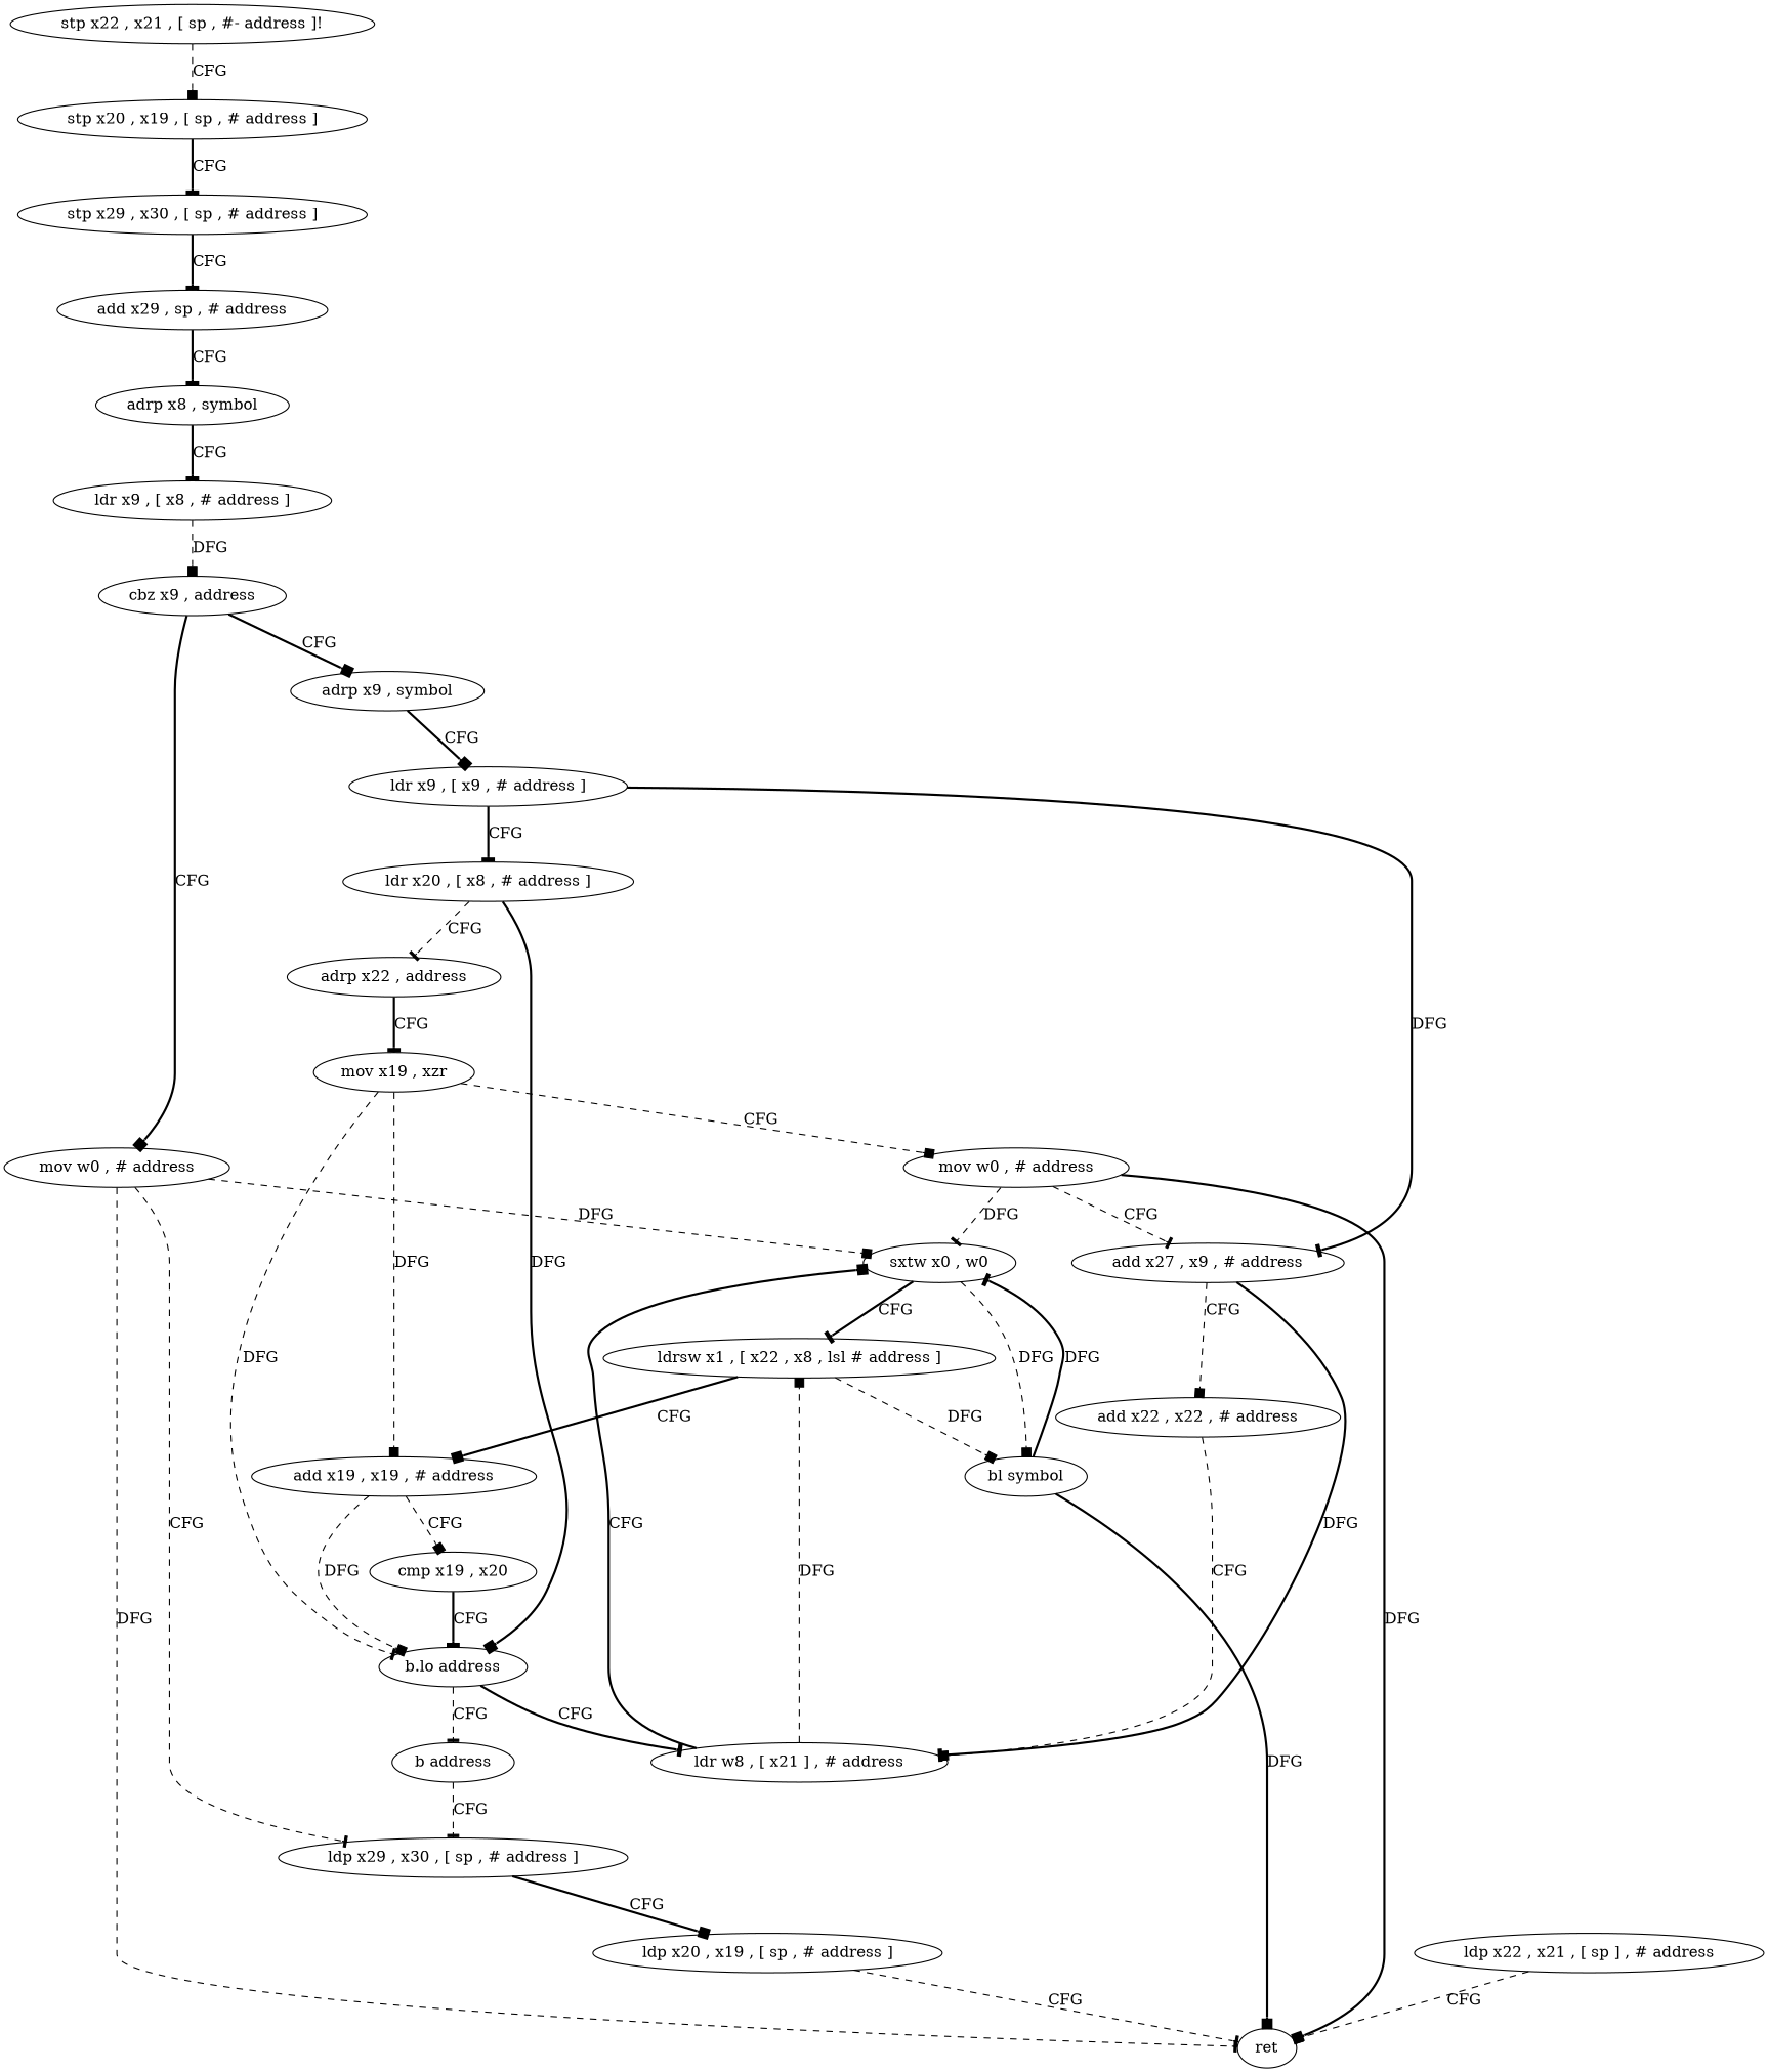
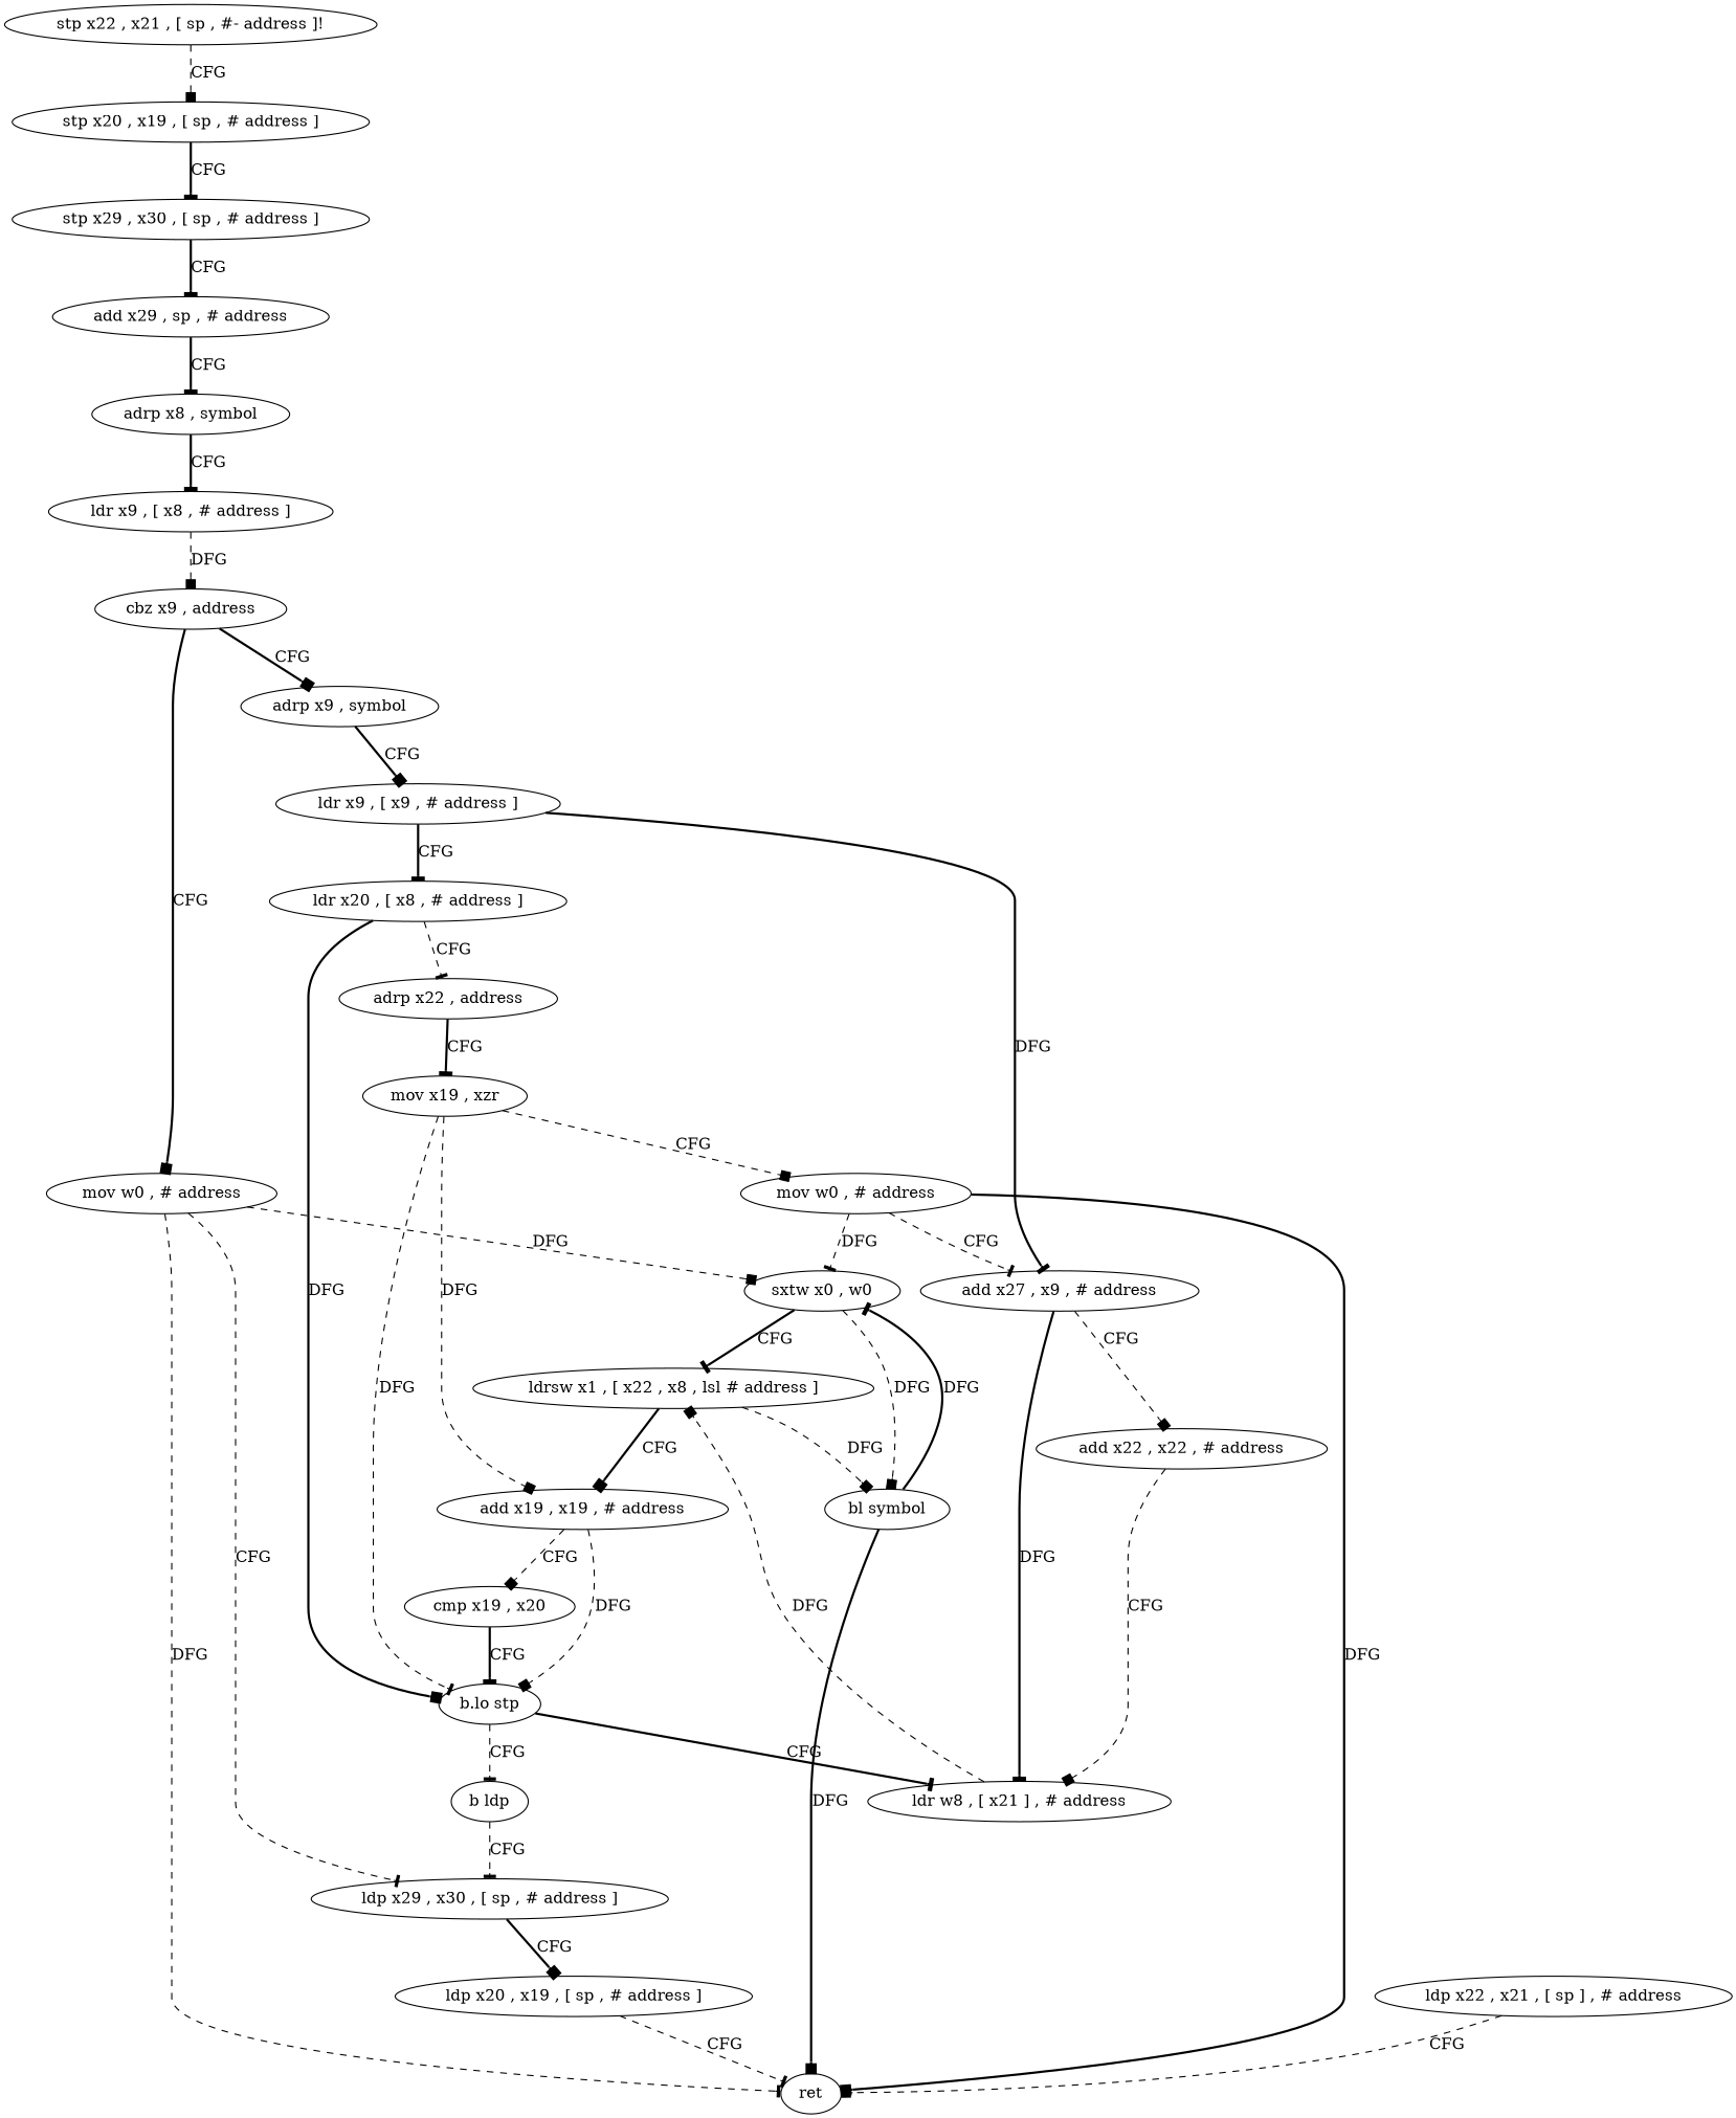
  digraph {
    edge [arrowhead=box style=dashed]
    n1 [label="stp x22 , x21 , [ sp , #- address ]!"]
    n2 [label="stp x20 , x19 , [ sp , # address ]"]
    n3 [label="stp x29 , x30 , [ sp , # address ]"]
    n4 [label="add x29 , sp , # address"]
    n5 [label="adrp x8 , symbol"]
    n6 [label="ldr x9 , [ x8 , # address ]"]
    n7 [label="cbz x9 , address"]
    n8 [label="mov w0 , # address"]
    n9 [label="adrp x9 , symbol"]
    n10 [label="ldp x29 , x30 , [ sp , # address ]"]
    n11 [label="sxtw x0 , w0"]
    n12 [label=ret]
    n13 [label="ldr x9 , [ x9 , # address ]"]
    n14 [label="ldp x20 , x19 , [ sp , # address ]"]
    n15 [label="ldrsw x1 , [ x22 , x8 , lsl # address ]"]
    n16 [label="bl symbol"]
    n17 [label="ldr x20 , [ x8 , # address ]"]
    n18 [label="add x27 , x9 , # address"]
    n19 [label="adrp x22 , address"]
-   n20 [label="b.lo address"]
+   n20 [label="b.lo stp"]
    n21 [label="add x22 , x22 , # address"]
    n22 [label="ldr w8 , [ x21 ] , # address"]
    n23 [label="mov x19 , xzr"]
-   n24 [label="b address"]
+   n24 [label="b ldp"]
    n25 [label="mov w0 , # address"]
    n26 [label="add x19 , x19 , # address"]
    n27 [label="cmp x19 , x20"]
    n28 [label="ldp x22 , x21 , [ sp ] , # address"]
    n1 -> n2 [label=CFG]
    n2 -> n3 [arrowhead=tee label=CFG style=bold]
    n3 -> n4 [arrowhead=tee label=CFG style=bold]
    n4 -> n5 [arrowhead=tee label=CFG style=bold]
    n5 -> n6 [arrowhead=tee label=CFG style=bold]
    n6 -> n7 [label=DFG]
    n7 -> n8 [label=CFG style=bold]
    n7 -> n9 [label=CFG style=bold]
    n8 -> n10 [arrowhead=tee label=CFG]
    n8 -> n11 [label=DFG]
    n8 -> n12 [arrowhead=tee label=DFG]
    n9 -> n13 [label=CFG style=bold]
    n10 -> n14 [label=CFG style=bold]
    n11 -> n15 [arrowhead=tee label=CFG style=bold]
    n11 -> n16 [label=DFG]
    n13 -> n17 [arrowhead=tee label=CFG style=bold]
    n13 -> n18 [arrowhead=tee label=DFG style=bold]
    n14 -> n12 [arrowhead=tee label=CFG]
    n15 -> n16 [label=DFG]
    n15 -> n26 [label=CFG style=bold]
    n16 -> n11 [arrowhead=tee label=DFG style=bold]
    n16 -> n12 [label=DFG style=bold]
    n17 -> n19 [arrowhead=tee label=CFG]
    n17 -> n20 [label=DFG style=bold]
    n18 -> n21 [label=CFG]
    n18 -> n22 [arrowhead=tee label=DFG style=bold]
    n19 -> n23 [arrowhead=tee label=CFG style=bold]
    n20 -> n22 [arrowhead=tee label=CFG style=bold]
    n20 -> n24 [arrowhead=tee label=CFG]
    n21 -> n22 [label=CFG]
-   n22 -> n11 [label=CFG style=bold]
    n22 -> n15 [label=DFG]
    n23 -> n20 [arrowhead=tee label=DFG]
    n23 -> n25 [label=CFG]
    n23 -> n26 [label=DFG]
    n24 -> n10 [arrowhead=tee label=CFG]
    n25 -> n11 [arrowhead=tee label=DFG]
    n25 -> n12 [label=DFG style=bold]
    n25 -> n18 [arrowhead=tee label=CFG]
    n26 -> n20 [label=DFG]
    n26 -> n27 [label=CFG]
    n27 -> n20 [arrowhead=tee label=CFG style=bold]
    n28 -> n12 [label=CFG]
  }
